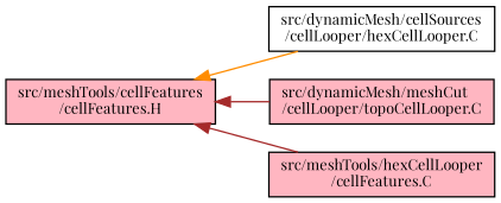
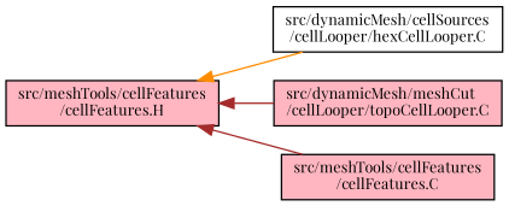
  digraph {
    fontname="Playfair Display"
    rankdir=LR
    node [color=black fillcolor=lightpink fontname="Playfair Display" fontsize=10 shape=record style=filled]
    edge [color=brown dir=back fontname="Playfair Display" fontsize=10 labelfontname=Helvetica labelfontsize=10 style=solid]
    n1 [fontcolor=black height=0.2 label="src/meshTools/cellFeatures\l/cellFeatures.H" width=0.4]
    n2 [fillcolor=white height=0.2 label="src/dynamicMesh/cellSources\l/cellLooper/hexCellLooper.C" width=0.4]
    n3 [height=0.2 label="src/dynamicMesh/meshCut\l/cellLooper/topoCellLooper.C" width=0.4]
-   n4 [height=0.2 label="src/meshTools/hexCellLooper\l/cellFeatures.C" width=0.4]
+   n4 [height=0.2 label="src/meshTools/cellFeatures\l/cellFeatures.C" width=0.4]
    n1 -> n2 [color=darkorange]
    n1 -> n3
    n1 -> n4
  }
